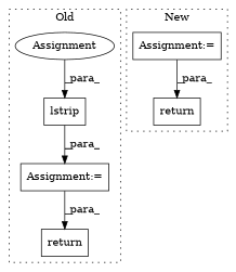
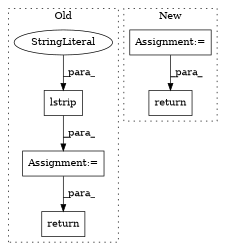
  digraph {
    node [a=7 l=1 shape=box]
    n1 [a=32 l="7,1" label=lstrip s="1401,1411"]
-   n2 [a=45 l=3 label=Assignment s=1408 shape=ellipse]
+   n2 [a=45 l=3 label=StringLiteral s=1408 shape=ellipse]
    n3 [label="Assignment:=" s=1383]
    n4 [a=41 l=14 label=return s=1469]
    n5 [a=41 l=14 label=return s=2335]
    n6 [label="Assignment:=" s=2206]
    subgraph cluster_1 {
      label=Old
      style=dotted
      n1
      n2
      n3
      n4
    }
    subgraph cluster_2 {
      label=New
      style=dotted
      n5
      n6
    }
    n1 -> n3 [label=_para_]
    n2 -> n1 [label=_para_]
    n3 -> n4 [label=_para_]
    n6 -> n5 [label=_para_]
  }
